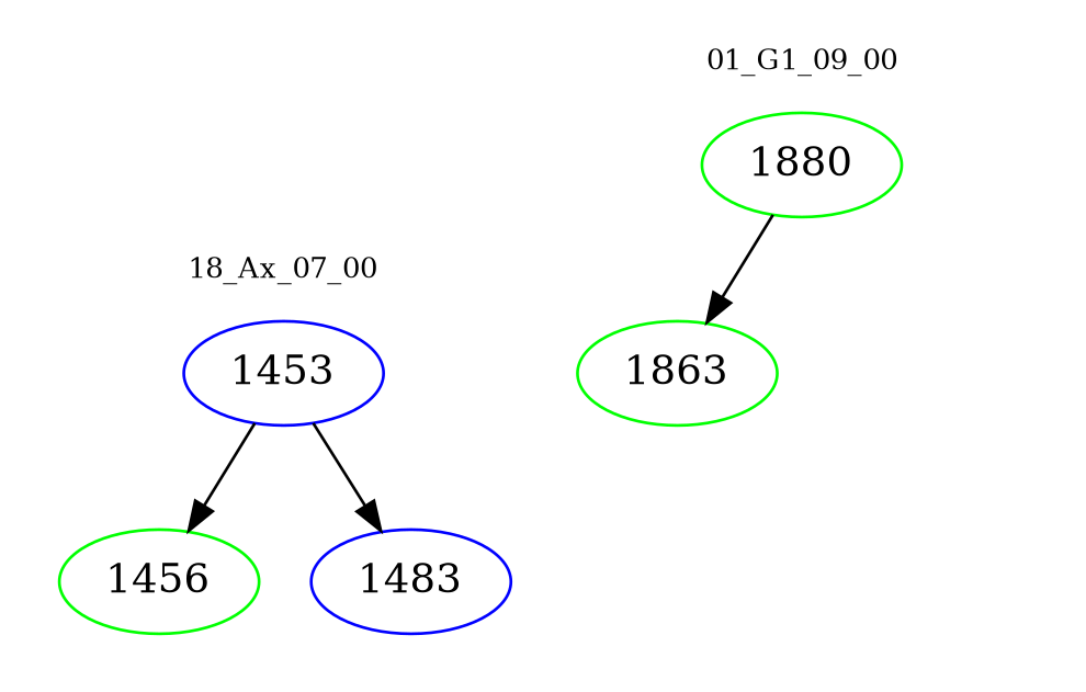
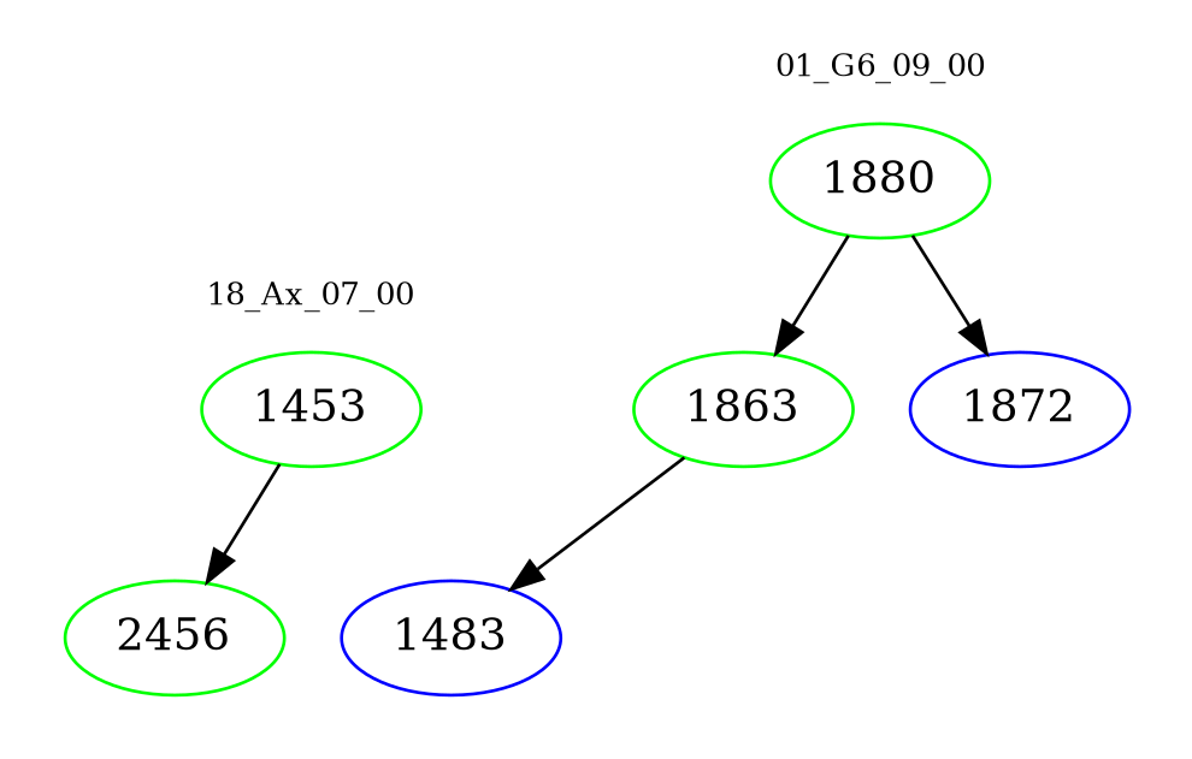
  digraph {
    node [color=blue]
    edge [color=black]
-   n1 [label=1453]
-   n2 [color=green label=1456]
+   n1 [color=green label=1453]
+   n2 [color=green label=2456]
    n3 [label=1483]
    n4 [color=green label=1880]
    n5 [color=green label=1863]
+   n6 [label=1872]
    subgraph cluster_1 {
      color=white
      fontsize=10
      label="18_Ax_07_00"
      n1
      n2
      n3
    }
    subgraph cluster_2 {
      color=white
      fontsize=10
-     label="01_G1_09_00"
+     label="01_G6_09_00"
      n4
      n5
+     n6
    }
    n1 -> n2
-   n1 -> n3
+   n5 -> n3
    n4 -> n5
+   n4 -> n6
  }
